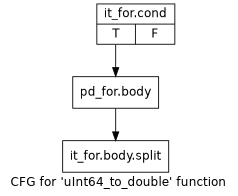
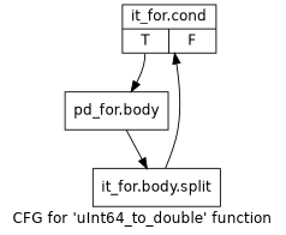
  digraph {
    fontname="DejaVu Sans"
    label="CFG for 'uInt64_to_double' function"
    node [fontname="DejaVu Sans" shape=record]
    edge [fontname="DejaVu Sans"]
    n1 [label="{it_for.cond|{<s0>T|<s1>F}}"]
    n2 [label="{pd_for.body}"]
    n3 [label="{it_for.body.split}"]
    n1 -> n2 [tailport=s0]
    n2 -> n3
+   n3 -> n1
  }
